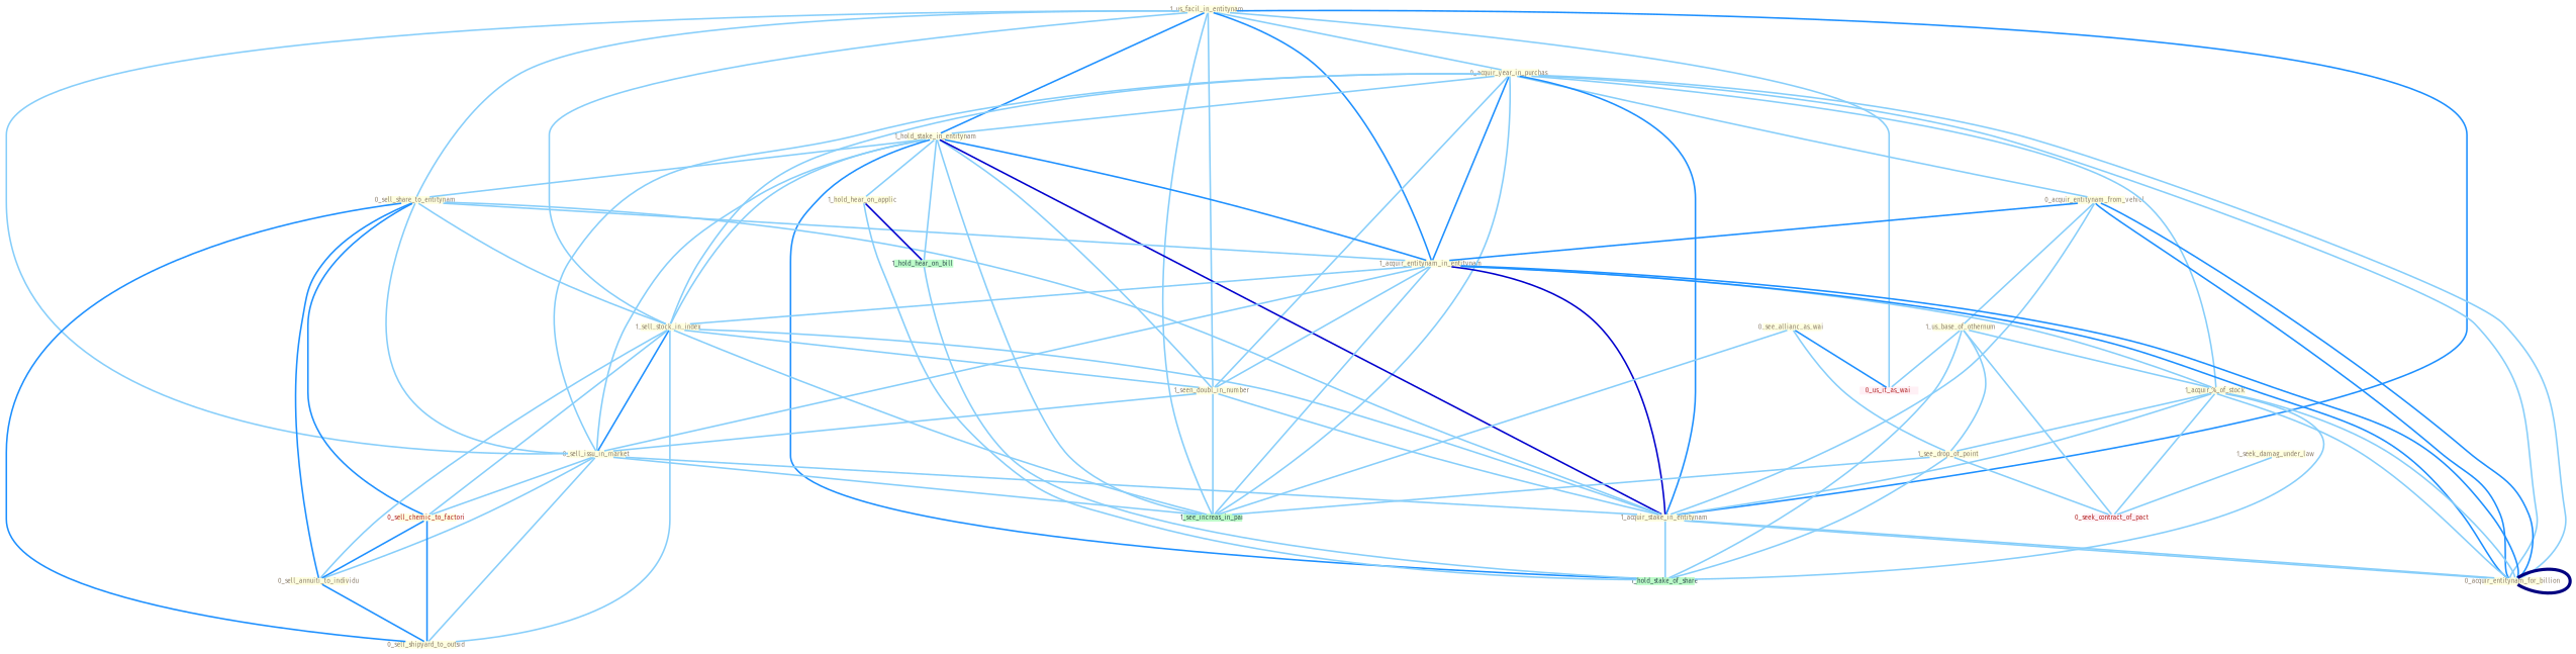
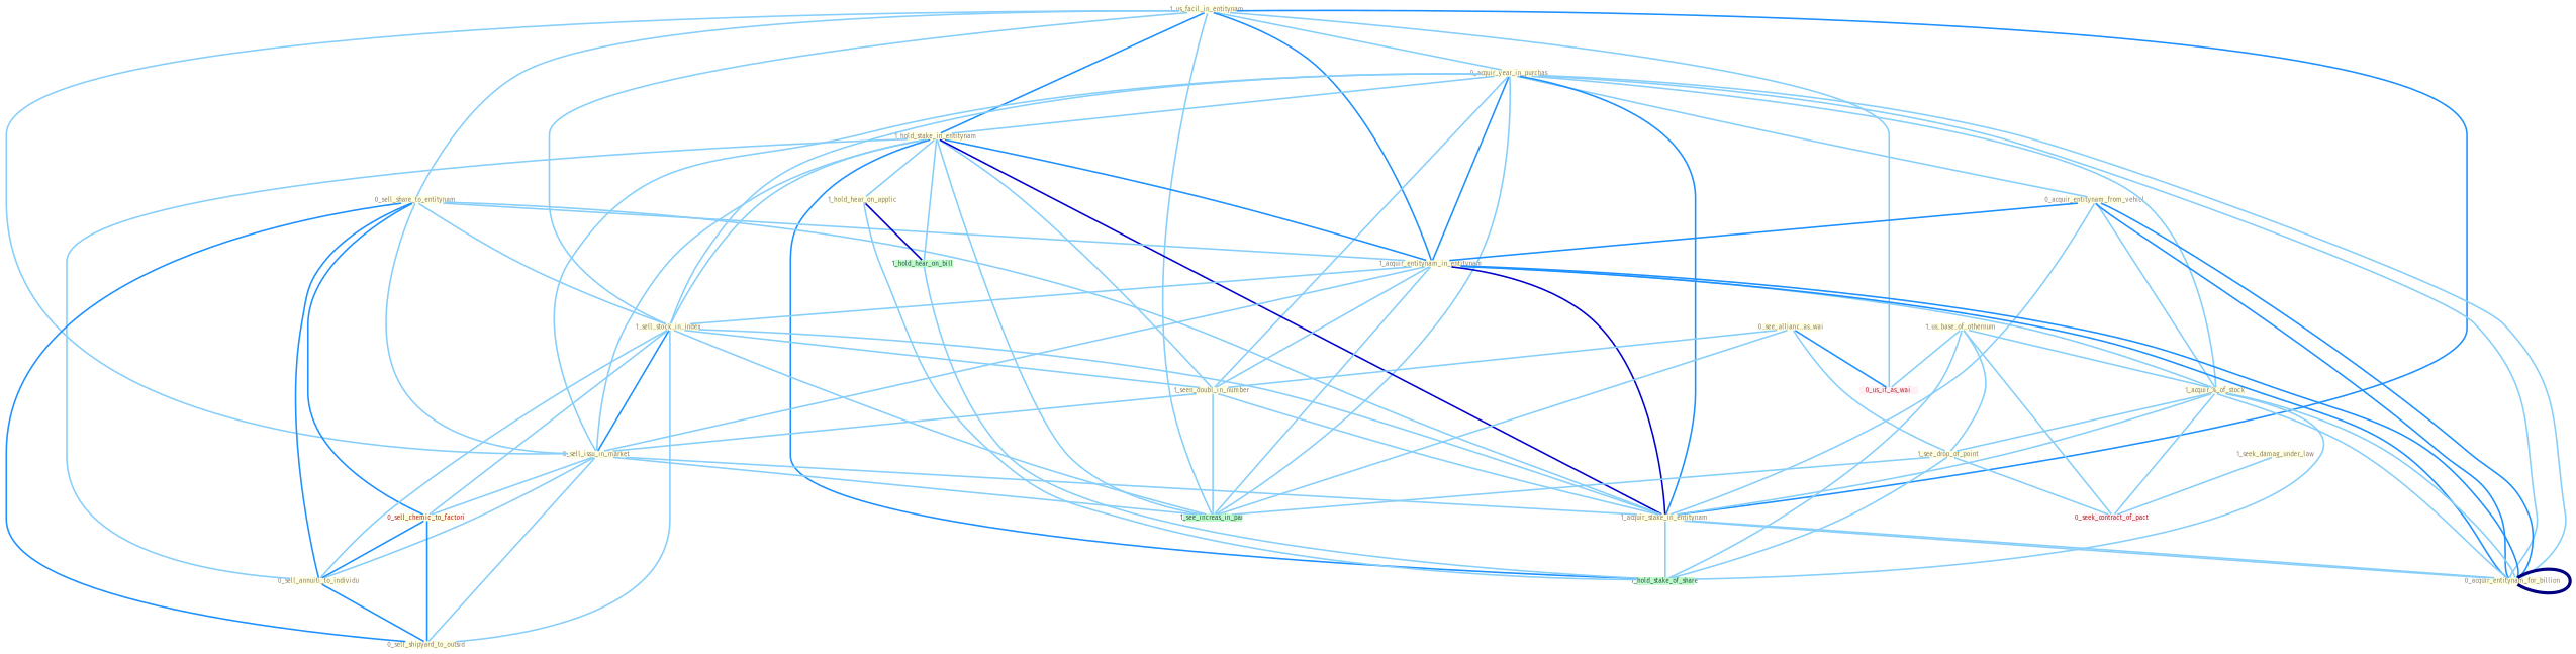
  graph {
    fontname="Fira Sans"
    node [color="#ffffe0" fixedsize=true fontcolor="#8b7d6b" fontname="Fira Sans" fontsize=4 shape=polygon style=filled]
    edge [color="#87cefa" fontname="Fira Sans" w=1]
    "1_us_facil_in_entitynam " [height=.06 width=.5]
    "0_acquir_year_in_purchas " [height=.06 width=.5]
    "0_acquir_entitynam_from_vehicl " [height=.06 width=.5]
    "1_hold_stake_in_entitynam " [height=.06 width=.5]
    "0_sell_share_to_entitynam " [height=.06 width=.5]
    "1_hold_hear_on_applic " [height=.06 width=.5]
    "1_acquir_entitynam_in_entitynam " [height=.06 width=.5]
    "1_us_base_of_othernum " [height=.06 width=.5]
    "1_sell_stock_in_index " [height=.06 width=.5]
    "1_seen_doubl_in_number " [height=.06 width=.5]
    "0_sell_issu_in_market " [height=.06 width=.5]
    "1_acquir_%_of_stock " [height=.06 width=.5]
    "0_acquir_entitynam_for_billion " [height=.06 width=.5]
    "0_sell_chemic_to_factori " [fontcolor="#b22222" height=.06 width=.5]
    "0_sell_annuiti_to_individu " [height=.06 width=.5]
    "1_acquir_stake_in_entitynam " [height=.06 width=.5]
    "0_sell_shipyard_to_outsid " [height=.06 width=.5]
    "1_seek_damag_under_law " [height=.06 width=.5]
    "0_see_allianc_as_wai " [height=.06 width=.5]
    "1_see_drop_of_point " [height=.06 width=.5]
    "0_seek_contract_of_pact " [color="#fff0f5" fontcolor="#b22222" height=.06 width=.5]
    "0_us_it_as_wai " [color="#fff0f5" fontcolor="#b22222" height=.06 width=.5]
    "1_see_increas_in_pai " [color="#BDFCC9" fontcolor="#2f4f4f" height=.06 width=.5]
    "1_hold_hear_on_bill " [color="#BDFCC9" fontcolor="#2f4f4f" height=.06 width=.5]
    "1_hold_stake_of_share " [color="#BDFCC9" fontcolor="#2f4f4f" height=.06 width=.5]
    subgraph sub_1 {
      "1_us_facil_in_entitynam "
      "0_acquir_year_in_purchas "
      "0_acquir_entitynam_from_vehicl "
      "1_hold_stake_in_entitynam "
      "0_sell_share_to_entitynam "
      "1_hold_hear_on_applic "
      "1_acquir_entitynam_in_entitynam "
      "1_us_base_of_othernum "
      "1_sell_stock_in_index "
      "1_seen_doubl_in_number "
      "0_sell_issu_in_market "
      "1_acquir_%_of_stock "
      "0_acquir_entitynam_for_billion "
      "0_sell_chemic_to_factori "
      "0_sell_annuiti_to_individu "
      "1_acquir_stake_in_entitynam "
      "0_sell_shipyard_to_outsid "
      "1_seek_damag_under_law "
      "0_see_allianc_as_wai "
      "1_see_drop_of_point "
    }
    subgraph sub_2 {
      "0_seek_contract_of_pact "
      "0_us_it_as_wai "
    }
    "1_us_facil_in_entitynam " -- "0_acquir_year_in_purchas "
    "1_us_facil_in_entitynam " -- "1_hold_stake_in_entitynam " [color="#1e90ff" w=2]
    "1_us_facil_in_entitynam " -- "0_sell_share_to_entitynam "
    "1_us_facil_in_entitynam " -- "1_acquir_entitynam_in_entitynam " [color="#1e90ff" w=2]
    "1_us_facil_in_entitynam " -- "1_sell_stock_in_index "
-   "1_us_facil_in_entitynam " -- "1_seen_doubl_in_number "
+   "0_see_allianc_as_wai " -- "1_seen_doubl_in_number "
    "1_us_facil_in_entitynam " -- "0_sell_issu_in_market "
    "1_us_facil_in_entitynam " -- "1_acquir_stake_in_entitynam " [color="#1e90ff" w=2]
    "1_us_facil_in_entitynam " -- "0_us_it_as_wai "
    "1_us_facil_in_entitynam " -- "1_see_increas_in_pai "
    "0_acquir_year_in_purchas " -- "0_acquir_entitynam_from_vehicl "
    "0_acquir_year_in_purchas " -- "1_hold_stake_in_entitynam "
    "0_acquir_year_in_purchas " -- "1_acquir_entitynam_in_entitynam " [color="#1e90ff" w=2]
    "0_acquir_year_in_purchas " -- "1_sell_stock_in_index "
    "0_acquir_year_in_purchas " -- "1_seen_doubl_in_number "
    "0_acquir_year_in_purchas " -- "0_sell_issu_in_market "
    "0_acquir_year_in_purchas " -- "1_acquir_%_of_stock "
    "0_acquir_year_in_purchas " -- "0_acquir_entitynam_for_billion "
    "0_acquir_year_in_purchas " -- "0_acquir_entitynam_for_billion "
    "0_acquir_year_in_purchas " -- "1_acquir_stake_in_entitynam " [color="#1e90ff" w=2]
    "0_acquir_year_in_purchas " -- "1_see_increas_in_pai "
    "0_acquir_entitynam_from_vehicl " -- "1_acquir_entitynam_in_entitynam " [color="#1e90ff" w=2]
-   "0_acquir_entitynam_from_vehicl " -- "1_us_base_of_othernum "
+   "0_acquir_entitynam_from_vehicl " -- "1_acquir_%_of_stock "
    "0_acquir_entitynam_from_vehicl " -- "0_acquir_entitynam_for_billion " [color="#1e90ff" w=2]
    "0_acquir_entitynam_from_vehicl " -- "0_acquir_entitynam_for_billion " [color="#1e90ff" w=2]
    "0_acquir_entitynam_from_vehicl " -- "1_acquir_stake_in_entitynam "
-   "1_hold_stake_in_entitynam " -- "0_sell_share_to_entitynam "
+   "1_hold_stake_in_entitynam " -- "0_sell_annuiti_to_individu "
    "1_hold_stake_in_entitynam " -- "1_hold_hear_on_applic "
    "1_hold_stake_in_entitynam " -- "1_acquir_entitynam_in_entitynam " [color="#1e90ff" w=2]
    "1_hold_stake_in_entitynam " -- "1_sell_stock_in_index "
    "1_hold_stake_in_entitynam " -- "1_seen_doubl_in_number "
    "1_hold_stake_in_entitynam " -- "0_sell_issu_in_market "
    "1_hold_stake_in_entitynam " -- "1_acquir_stake_in_entitynam " [color="#0000cd" w=3]
    "1_hold_stake_in_entitynam " -- "1_see_increas_in_pai "
    "1_hold_stake_in_entitynam " -- "1_hold_hear_on_bill "
    "1_hold_stake_in_entitynam " -- "1_hold_stake_of_share " [color="#1e90ff" w=2]
    "0_sell_share_to_entitynam " -- "1_acquir_entitynam_in_entitynam "
    "0_sell_share_to_entitynam " -- "1_sell_stock_in_index "
    "0_sell_share_to_entitynam " -- "0_sell_issu_in_market "
    "0_sell_share_to_entitynam " -- "0_sell_chemic_to_factori " [color="#1e90ff" w=2]
    "0_sell_share_to_entitynam " -- "0_sell_annuiti_to_individu " [color="#1e90ff" w=2]
    "0_sell_share_to_entitynam " -- "1_acquir_stake_in_entitynam "
    "0_sell_share_to_entitynam " -- "0_sell_shipyard_to_outsid " [color="#1e90ff" w=2]
    "1_hold_hear_on_applic " -- "1_hold_hear_on_bill " [color="#0000cd" w=3]
    "1_hold_hear_on_applic " -- "1_hold_stake_of_share "
    "1_acquir_entitynam_in_entitynam " -- "1_sell_stock_in_index "
    "1_acquir_entitynam_in_entitynam " -- "1_seen_doubl_in_number "
    "1_acquir_entitynam_in_entitynam " -- "0_sell_issu_in_market "
    "1_acquir_entitynam_in_entitynam " -- "1_acquir_%_of_stock "
    "1_acquir_entitynam_in_entitynam " -- "0_acquir_entitynam_for_billion " [color="#1e90ff" w=2]
    "1_acquir_entitynam_in_entitynam " -- "0_acquir_entitynam_for_billion " [color="#1e90ff" w=2]
    "1_acquir_entitynam_in_entitynam " -- "1_acquir_stake_in_entitynam " [color="#0000cd" w=3]
    "1_acquir_entitynam_in_entitynam " -- "1_see_increas_in_pai "
    "1_us_base_of_othernum " -- "1_acquir_%_of_stock "
    "1_us_base_of_othernum " -- "1_see_drop_of_point "
    "1_us_base_of_othernum " -- "0_seek_contract_of_pact "
    "1_us_base_of_othernum " -- "0_us_it_as_wai "
    "1_us_base_of_othernum " -- "1_hold_stake_of_share "
    "1_sell_stock_in_index " -- "1_seen_doubl_in_number "
    "1_sell_stock_in_index " -- "0_sell_issu_in_market " [color="#1e90ff" w=2]
    "1_sell_stock_in_index " -- "0_sell_chemic_to_factori "
    "1_sell_stock_in_index " -- "0_sell_annuiti_to_individu "
    "1_sell_stock_in_index " -- "1_acquir_stake_in_entitynam "
    "1_sell_stock_in_index " -- "0_sell_shipyard_to_outsid "
    "1_sell_stock_in_index " -- "1_see_increas_in_pai "
    "1_seen_doubl_in_number " -- "0_sell_issu_in_market "
    "1_seen_doubl_in_number " -- "1_acquir_stake_in_entitynam "
    "1_seen_doubl_in_number " -- "1_see_increas_in_pai "
    "0_sell_issu_in_market " -- "0_sell_chemic_to_factori "
    "0_sell_issu_in_market " -- "0_sell_annuiti_to_individu "
    "0_sell_issu_in_market " -- "1_acquir_stake_in_entitynam "
    "0_sell_issu_in_market " -- "0_sell_shipyard_to_outsid "
    "0_sell_issu_in_market " -- "1_see_increas_in_pai "
    "1_acquir_%_of_stock " -- "0_acquir_entitynam_for_billion "
    "1_acquir_%_of_stock " -- "0_acquir_entitynam_for_billion "
    "1_acquir_%_of_stock " -- "1_acquir_stake_in_entitynam "
    "1_acquir_%_of_stock " -- "1_see_drop_of_point "
    "1_acquir_%_of_stock " -- "0_seek_contract_of_pact "
    "1_acquir_%_of_stock " -- "1_hold_stake_of_share "
    "0_acquir_entitynam_for_billion " -- "0_acquir_entitynam_for_billion " [color="#000080" style=bold w=4]
    "0_acquir_entitynam_for_billion " -- "1_acquir_stake_in_entitynam "
    "0_sell_chemic_to_factori " -- "0_sell_annuiti_to_individu " [color="#1e90ff" w=2]
    "0_sell_chemic_to_factori " -- "0_sell_shipyard_to_outsid " [color="#1e90ff" w=2]
    "0_sell_annuiti_to_individu " -- "0_sell_shipyard_to_outsid " [color="#1e90ff" w=2]
    "1_acquir_stake_in_entitynam " -- "0_acquir_entitynam_for_billion "
    "1_acquir_stake_in_entitynam " -- "1_hold_stake_of_share "
    "1_seek_damag_under_law " -- "0_seek_contract_of_pact "
    "0_see_allianc_as_wai " -- "1_see_drop_of_point "
    "0_see_allianc_as_wai " -- "0_us_it_as_wai " [color="#1e90ff" w=2]
    "0_see_allianc_as_wai " -- "1_see_increas_in_pai "
    "1_see_drop_of_point " -- "0_seek_contract_of_pact "
    "1_see_drop_of_point " -- "1_see_increas_in_pai "
    "1_see_drop_of_point " -- "1_hold_stake_of_share "
    "1_hold_hear_on_bill " -- "1_hold_stake_of_share "
  }
